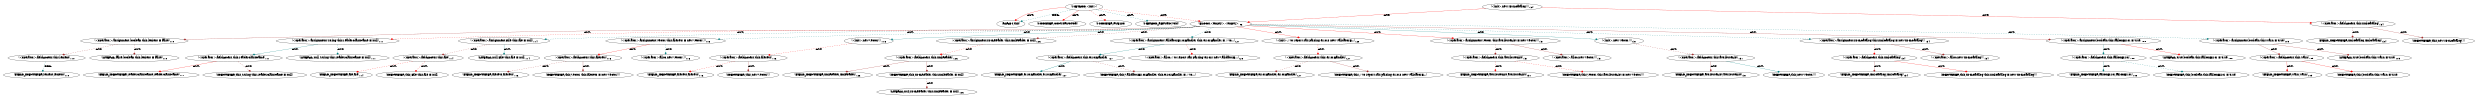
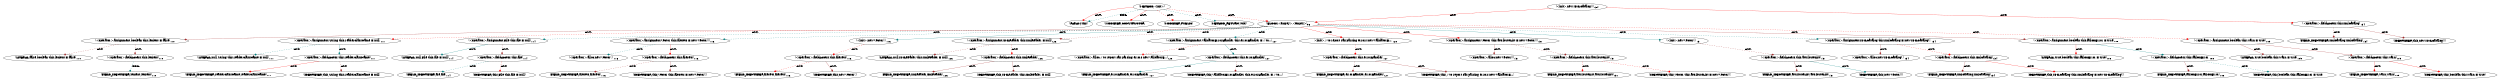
  digraph {
    edge [arrowhead=diamond color=brown style=dashed]
    n1 [label=<(METHOD,&lt;init&gt;)>]
    n2 [label=<(PARAM,this)>]
    n3 [label=<(BLOCK,&lt;empty&gt;,&lt;empty&gt;)<SUB>96</SUB>>]
    n4 [label=<(MODIFIER,CONSTRUCTOR)>]
    n5 [label=<(MODIFIER,PUBLIC)>]
    n6 [label=<(METHOD_RETURN,void)>]
    n7 [label=<(&lt;operator&gt;.assignment,boolean this.failOnError = true)<SUB>108</SUB>>]
    n8 [label=<(&lt;operator&gt;.assignment,boolean this.warn = true)<SUB>109</SUB>>]
    n9 [label=<(&lt;operator&gt;.assignment,boolean this.lenient = false)<SUB>110</SUB>>]
    n10 [label=<(&lt;operator&gt;.assignment,String this.readerClassName = null)<SUB>111</SUB>>]
    n11 [label=<(&lt;operator&gt;.assignment,File this.file = null)<SUB>114</SUB>>]
    n12 [label=<(&lt;operator&gt;.assignment,Vector this.filesets = new Vector())<SUB>116</SUB>>]
    n13 [label=<(&lt;init&gt;,new Vector())<SUB>116</SUB>>]
    n14 [label=<(&lt;operator&gt;.assignment,XMLReader this.xmlReader = null)<SUB>126</SUB>>]
    n15 [label=<(&lt;operator&gt;.assignment,ValidatorErrorHandler this.errorHandler = // to...)<SUB>127</SUB>>]
    n16 [label=<(&lt;init&gt;,// to report sax parsing errors new ValidatorE...)<SUB>128</SUB>>]
    n17 [label=<(&lt;operator&gt;.assignment,Vector this.attributeList = new Vector())<SUB>131</SUB>>]
    n18 [label=<(&lt;init&gt;,new Vector())<SUB>131</SUB>>]
    n19 [label=<(&lt;operator&gt;.assignment,XMLCatalog this.xmlCatalog = new XMLCatalog())<SUB>134</SUB>>]
    n20 [label=<(&lt;operator&gt;.fieldAccess,this.failOnError)<SUB>108</SUB>>]
    n21 [label=<(LITERAL,true,boolean this.failOnError = true)<SUB>108</SUB>>]
    n22 [label=<(&lt;operator&gt;.fieldAccess,this.warn)<SUB>109</SUB>>]
    n23 [label=<(LITERAL,true,boolean this.warn = true)<SUB>109</SUB>>]
    n24 [label=<(&lt;operator&gt;.fieldAccess,this.lenient)<SUB>110</SUB>>]
    n25 [label=<(LITERAL,false,boolean this.lenient = false)<SUB>110</SUB>>]
    n26 [label=<(&lt;operator&gt;.fieldAccess,this.readerClassName)<SUB>111</SUB>>]
    n27 [label=<(LITERAL,null,String this.readerClassName = null)<SUB>111</SUB>>]
    n28 [label=<(&lt;operator&gt;.fieldAccess,this.file)<SUB>114</SUB>>]
    n29 [label=<(LITERAL,null,File this.file = null)<SUB>114</SUB>>]
    n30 [label=<(&lt;operator&gt;.fieldAccess,this.filesets)<SUB>116</SUB>>]
    n31 [label=<(&lt;operator&gt;.alloc,new Vector())<SUB>116</SUB>>]
    n32 [label=<(&lt;operator&gt;.fieldAccess,this.filesets)<SUB>116</SUB>>]
    n33 [label=<(&lt;operator&gt;.fieldAccess,this.xmlReader)<SUB>126</SUB>>]
    n34 [label=<(LITERAL,null,XMLReader this.xmlReader = null)<SUB>126</SUB>>]
    n35 [label=<(&lt;operator&gt;.fieldAccess,this.errorHandler)<SUB>127</SUB>>]
    n36 [label=<(&lt;operator&gt;.alloc,// to report sax parsing errors new ValidatorE...)<SUB>128</SUB>>]
    n37 [label=<(&lt;operator&gt;.fieldAccess,this.errorHandler)<SUB>127</SUB>>]
    n38 [label=<(&lt;operator&gt;.fieldAccess,this.attributeList)<SUB>131</SUB>>]
    n39 [label=<(&lt;operator&gt;.alloc,new Vector())<SUB>131</SUB>>]
    n40 [label=<(&lt;operator&gt;.fieldAccess,this.attributeList)<SUB>131</SUB>>]
    n41 [label=<(&lt;operator&gt;.fieldAccess,this.xmlCatalog)<SUB>134</SUB>>]
    n42 [label=<(&lt;operator&gt;.alloc,new XMLCatalog())<SUB>134</SUB>>]
    n43 [label=<(&lt;init&gt;,new XMLCatalog())<SUB>134</SUB>>]
    n44 [label=<(&lt;operator&gt;.fieldAccess,this.xmlCatalog)<SUB>134</SUB>>]
    n45 [label=<(IDENTIFIER,this,boolean this.failOnError = true)>]
    n46 [label=<(FIELD_IDENTIFIER,failOnError,failOnError)<SUB>108</SUB>>]
    n47 [label=<(IDENTIFIER,this,boolean this.warn = true)>]
    n48 [label=<(FIELD_IDENTIFIER,warn,warn)<SUB>109</SUB>>]
    n49 [label=<(FIELD_IDENTIFIER,lenient,lenient)<SUB>110</SUB>>]
    n50 [label=<(IDENTIFIER,this,String this.readerClassName = null)>]
    n51 [label=<(FIELD_IDENTIFIER,readerClassName,readerClassName)<SUB>711</SUB>>]
    n52 [label=<(IDENTIFIER,this,File this.file = null)>]
    n53 [label=<(FIELD_IDENTIFIER,file,file)<SUB>114</SUB>>]
    n54 [label=<(IDENTIFIER,this,Vector this.filesets = new Vector())>]
    n55 [label=<(FIELD_IDENTIFIER,filesets,filesets)<SUB>116</SUB>>]
    n56 [label=<(IDENTIFIER,this,new Vector())>]
    n57 [label=<(FIELD_IDENTIFIER,filesets,filesets)<SUB>116</SUB>>]
    n58 [label=<(IDENTIFIER,this,XMLReader this.xmlReader = null)>]
    n59 [label=<(FIELD_IDENTIFIER,xmlReader,xmlReader)<SUB>126</SUB>>]
    n60 [label=<(IDENTIFIER,this,ValidatorErrorHandler this.errorHandler = // to...)>]
    n61 [label=<(FIELD_IDENTIFIER,errorHandler,errorHandler)<SUB>127</SUB>>]
    n62 [label=<(IDENTIFIER,this,// to report sax parsing errors new ValidatorE...)>]
    n63 [label=<(FIELD_IDENTIFIER,errorHandler,errorHandler)<SUB>127</SUB>>]
    n64 [label=<(IDENTIFIER,this,Vector this.attributeList = new Vector())>]
    n65 [label=<(FIELD_IDENTIFIER,attributeList,attributeList)<SUB>131</SUB>>]
    n66 [label=<(IDENTIFIER,this,new Vector())>]
    n67 [label=<(FIELD_IDENTIFIER,attributeList,attributeList)<SUB>131</SUB>>]
    n68 [label=<(IDENTIFIER,this,XMLCatalog this.xmlCatalog = new XMLCatalog())>]
    n69 [label=<(FIELD_IDENTIFIER,xmlCatalog,xmlCatalog)<SUB>134</SUB>>]
    n70 [label=<(IDENTIFIER,this,new XMLCatalog())>]
    n71 [label=<(FIELD_IDENTIFIER,xmlCatalog,xmlCatalog)<SUB>134</SUB>>]
    n1 -> n2 [arrowhead=dot color=red label="AST: " style=solid]
    n1 -> n2 [arrowhead=dot color=teal label="DDG: "]
    n1 -> n3 [color=red label="AST: "]
    n1 -> n4 [color=red label="AST: " style=solid]
    n1 -> n5 [arrowhead=dot color=red label="AST: "]
    n1 -> n6 [arrowhead=dot color=teal label="AST: "]
    n3 -> n7 [label="AST: " style=solid]
-   n3 -> n8 [arrowhead=dot color=teal label="AST: "]
+   n3 -> n8 [arrowhead=dot color=red label="AST: "]
    n3 -> n9 [label="AST: " style=solid]
    n3 -> n10 [arrowhead=dot color=red label="AST: "]
    n3 -> n11 [color=teal label="AST: "]
    n3 -> n12 [color=teal label="AST: "]
    n3 -> n13 [arrowhead=dot color=teal label="AST: " style=solid]
    n3 -> n14 [label="AST: "]
    n3 -> n15 [arrowhead=dot color=teal label="AST: "]
    n3 -> n16 [color=red label="AST: " style=solid]
    n3 -> n17 [color=red label="AST: " style=solid]
    n3 -> n18 [arrowhead=dot color=teal label="AST: " style=solid]
    n3 -> n19 [arrowhead=dot color=teal label="AST: "]
    n7 -> n20 [color=teal label="AST: " style=solid]
    n7 -> n21 [color=red label="AST: " style=solid]
    n8 -> n22 [arrowhead=dot label="AST: " style=solid]
    n8 -> n23 [arrowhead=dot label="AST: " style=solid]
    n9 -> n24 [label="AST: "]
    n9 -> n25 [arrowhead=dot label="AST: "]
    n10 -> n26 [color=teal label="AST: " style=solid]
    n10 -> n27 [arrowhead=dot color=teal label="AST: "]
    n11 -> n28 [label="AST: "]
    n11 -> n29 [arrowhead=dot color=teal label="AST: " style=solid]
    n12 -> n30 [arrowhead=dot color=red label="AST: " style=solid]
    n12 -> n31 [color=teal label="AST: "]
    n13 -> n32 [arrowhead=dot color=red label="AST: "]
    n14 -> n33 [color=red label="AST: "]
-   n58 -> n34 [label="AST: "]
+   n14 -> n34 [label="AST: "]
    n15 -> n35 [color=teal label="AST: " style=solid]
    n15 -> n36 [arrowhead=dot color=red label="AST: "]
    n16 -> n37 [arrowhead=dot color=red label="AST: "]
    n17 -> n38 [arrowhead=dot label="AST: "]
    n17 -> n39 [label="AST: " style=solid]
    n18 -> n40 [label="AST: "]
    n19 -> n41 [arrowhead=dot color=red label="AST: "]
    n19 -> n42 [label="AST: " style=solid]
    n20 -> n45 [color=teal label="AST: "]
-   n20 -> n46 [color=teal label="AST: " style=solid]
+   n20 -> n46 [label="AST: " style=solid]
    n22 -> n47 [color=red label="AST: " style=solid]
    n22 -> n48 [color=red label="AST: " style=solid]
    n24 -> n49 [arrowhead=dot color=teal label="DDG: "]
    n26 -> n50 [label="AST: "]
    n26 -> n51 [color=red label="AST: " style=solid]
    n28 -> n52 [arrowhead=dot color=red label="AST: "]
-   n28 -> n53 [color=red label="AST: "]
+   n28 -> n53 [color=teal label="AST: "]
    n30 -> n54 [label="AST: " style=solid]
    n30 -> n55 [label="AST: "]
    n32 -> n56 [label="AST: " style=solid]
    n32 -> n57 [color=red label="AST: "]
    n33 -> n58 [arrowhead=dot label="AST: " style=solid]
    n33 -> n59 [label="AST: " style=solid]
    n35 -> n60 [arrowhead=dot label="AST: "]
    n35 -> n61 [color=teal label="AST: " style=solid]
    n37 -> n62 [arrowhead=dot label="AST: " style=solid]
    n37 -> n63 [arrowhead=dot label="AST: "]
    n38 -> n64 [arrowhead=dot color=red label="AST: "]
    n38 -> n65 [color=red label="AST: "]
    n40 -> n66 [arrowhead=dot color=teal label="AST: " style=solid]
    n40 -> n67 [label="AST: " style=solid]
    n41 -> n68 [color=red label="AST: " style=solid]
    n41 -> n69 [arrowhead=dot label="AST: " style=solid]
    n43 -> n3 [color=red label="AST: " style=solid]
    n43 -> n44 [arrowhead=dot color=red label="AST: " style=solid]
    n44 -> n70 [arrowhead=dot label="AST: " style=solid]
    n44 -> n71 [arrowhead=dot label="AST: "]
  }
